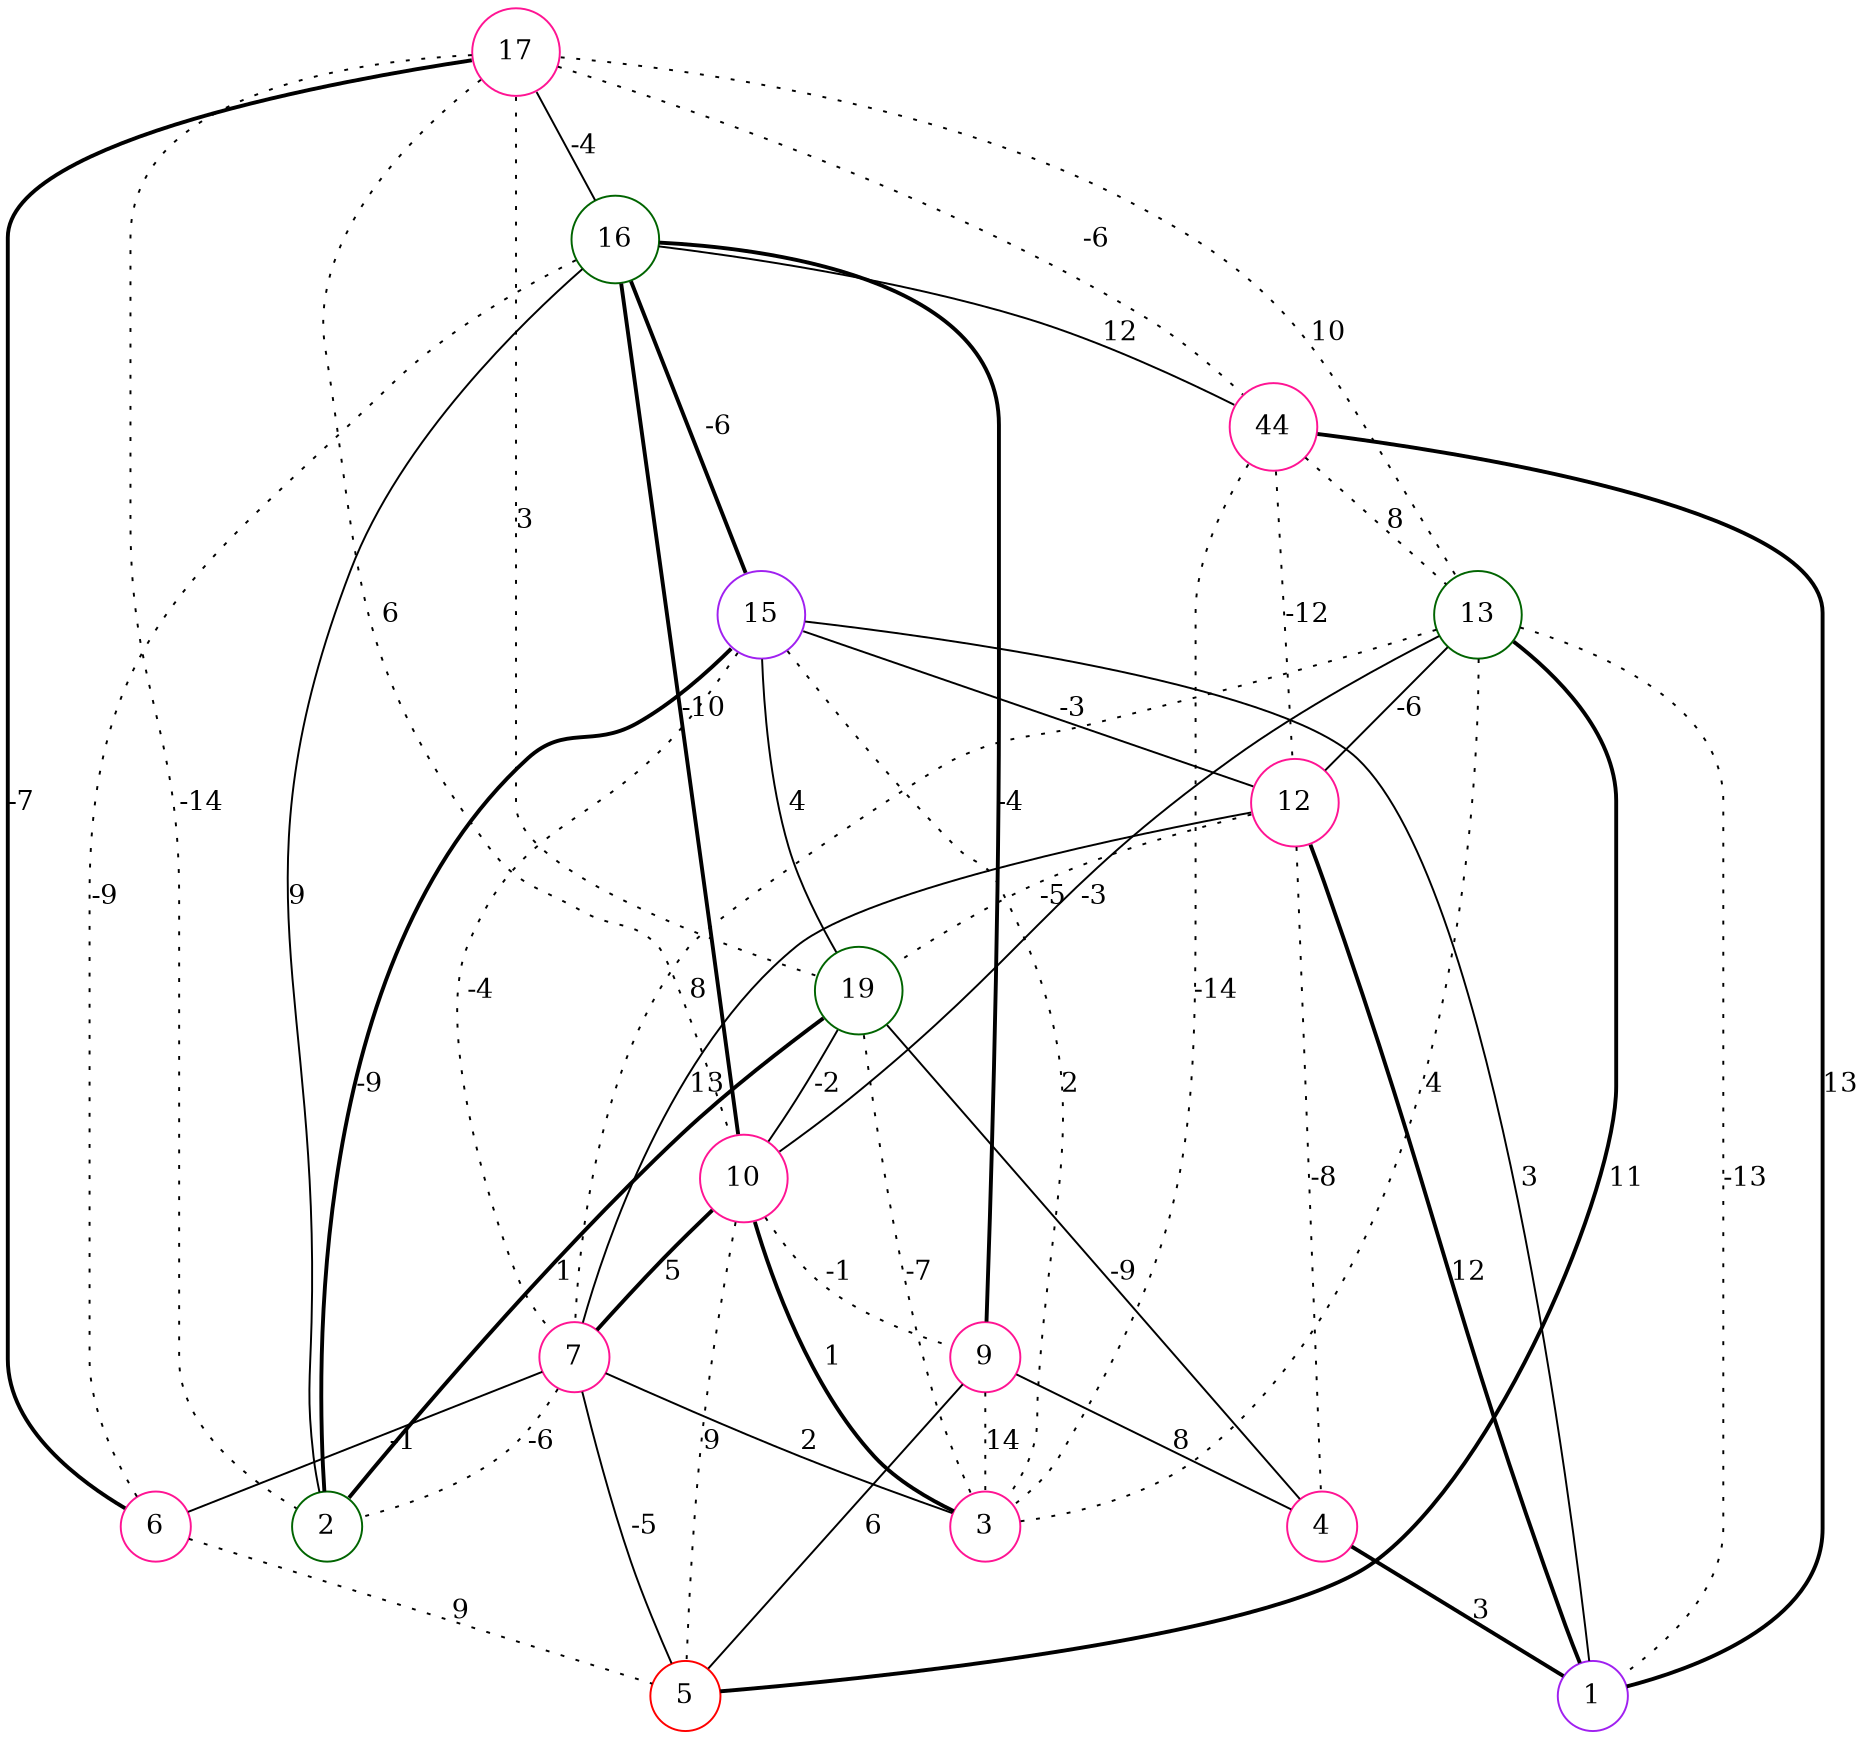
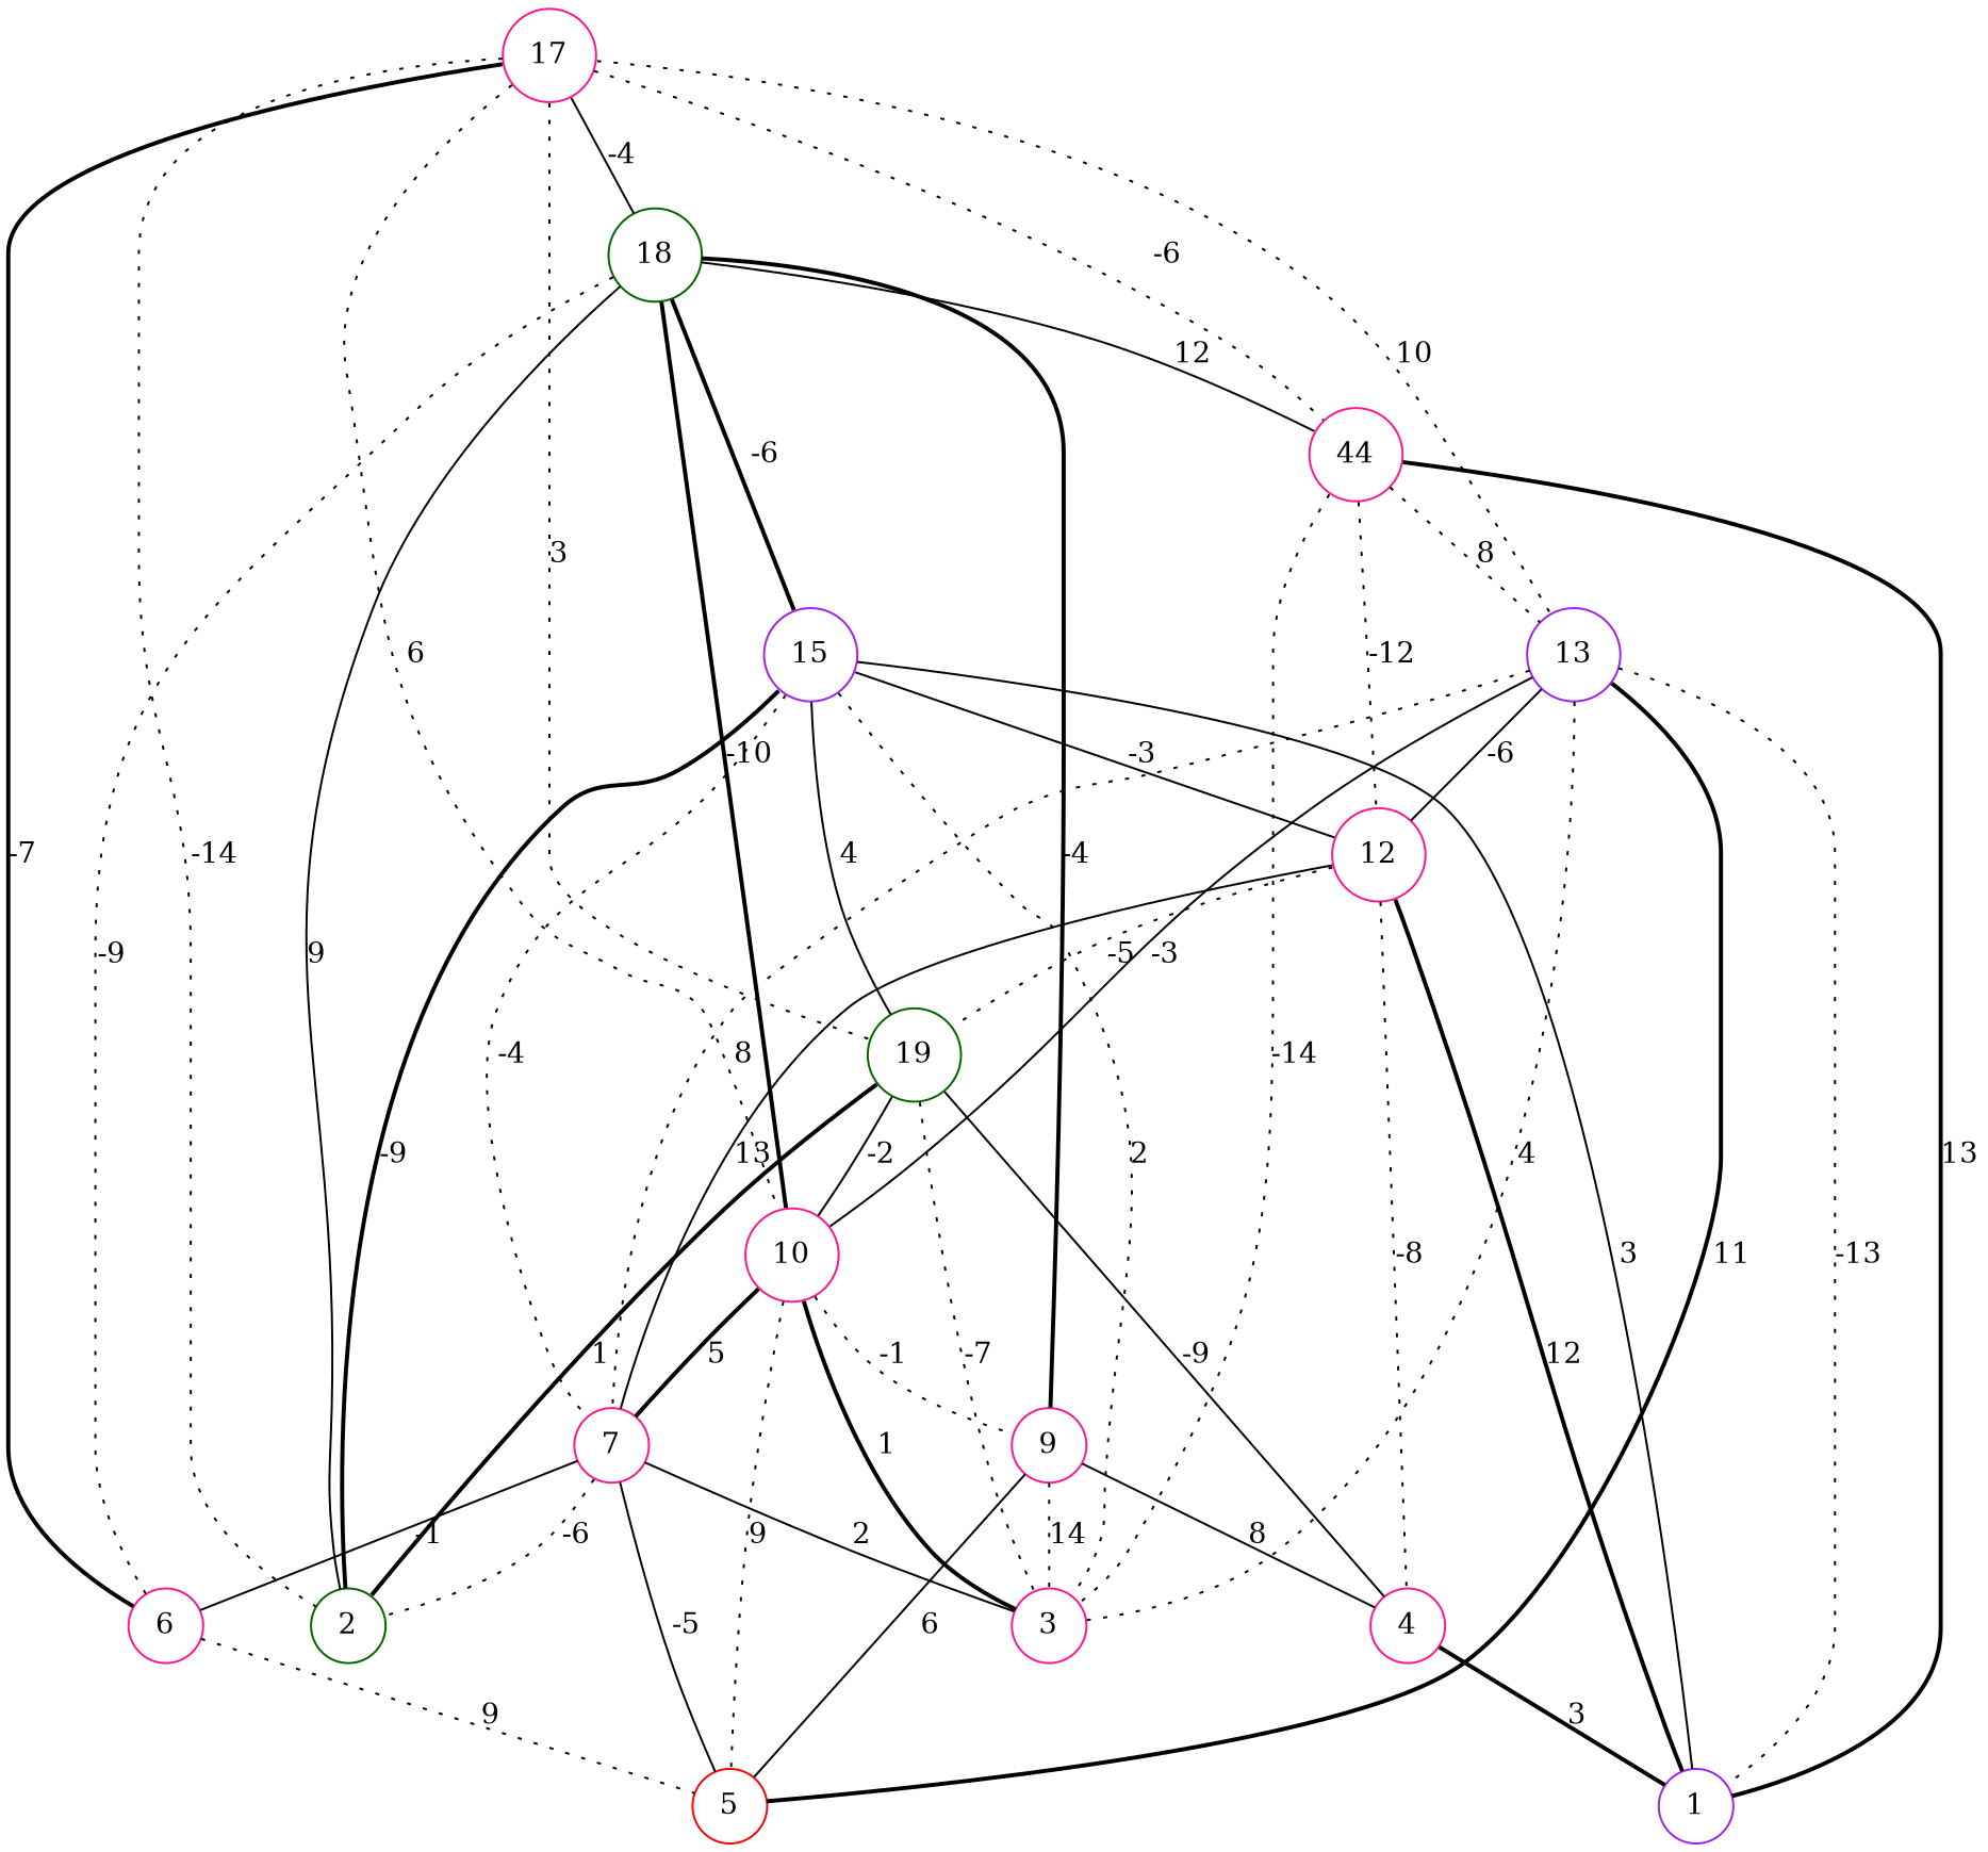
  graph {
    fontname="Helvetica,Arial,sans-serif"
    node [color=deeppink shape=circle]
    edge [style=dotted]
    2 [color=darkgreen]
    17
    6
    10
    n5 [color=darkgreen label=19]
-   13 [color=darkgreen]
+   13 [color=purple]
    n7 [label=44]
-   16 [color=darkgreen]
+   16 [color=darkgreen label=18]
    5 [color=red]
    9
    3
    7
    4
    1 [color=purple]
    12
    15 [color=purple]
    17 -- 2 [label=-14]
    17 -- 6 [label=-7 style=bold]
    17 -- 10 [label=6]
    17 -- n5 [label=3]
    17 -- 13 [label=10]
    17 -- n7 [label=-6]
    17 -- 16 [label=-4 style=solid]
    6 -- 5 [label=9]
    10 -- 5 [label=9]
    10 -- 9 [label=-1]
    10 -- 3 [label=1 style=bold]
    10 -- 7 [label=5 style=bold]
    n5 -- 2 [label=1 style=bold]
    n5 -- 10 [label=-2 style=solid]
    n5 -- 3 [label=-7]
    n5 -- 4 [label=-9 style=solid]
    13 -- 10 [label=-3 style=solid]
    13 -- 5 [label=11 style=bold]
    13 -- 3 [label=4]
    13 -- 7 [label=8]
    13 -- 1 [label=-13]
    13 -- 12 [label=-6 style=solid]
    n7 -- 13 [label=8]
    n7 -- 3 [label=-14]
    n7 -- 1 [label=13 style=bold]
    n7 -- 12 [label=-12]
    16 -- 2 [label=9 style=solid]
    16 -- 6 [label=-9]
    16 -- 10 [label=-10 style=bold]
    16 -- n7 [label=12 style=solid]
    16 -- 9 [label=-4 style=bold]
    16 -- 15 [label=-6 style=bold]
    9 -- 5 [label=6 style=solid]
    9 -- 3 [label=14]
    9 -- 4 [label=8 style=solid]
    7 -- 2 [label=-6]
    7 -- 6 [label=-1 style=solid]
    7 -- 5 [label=-5 style=solid]
    7 -- 3 [label=2 style=solid]
    4 -- 1 [label=3 style=bold]
    12 -- n5 [label=-5]
    12 -- 7 [label=13 style=solid]
    12 -- 4 [label=-8]
    12 -- 1 [label=12 style=bold]
    15 -- 2 [label=-9 style=bold]
    15 -- n5 [label=4 style=solid]
    15 -- 3 [label=2]
    15 -- 7 [label=-4]
    15 -- 1 [label=3 style=solid]
    15 -- 12 [label=-3 style=solid]
  }
